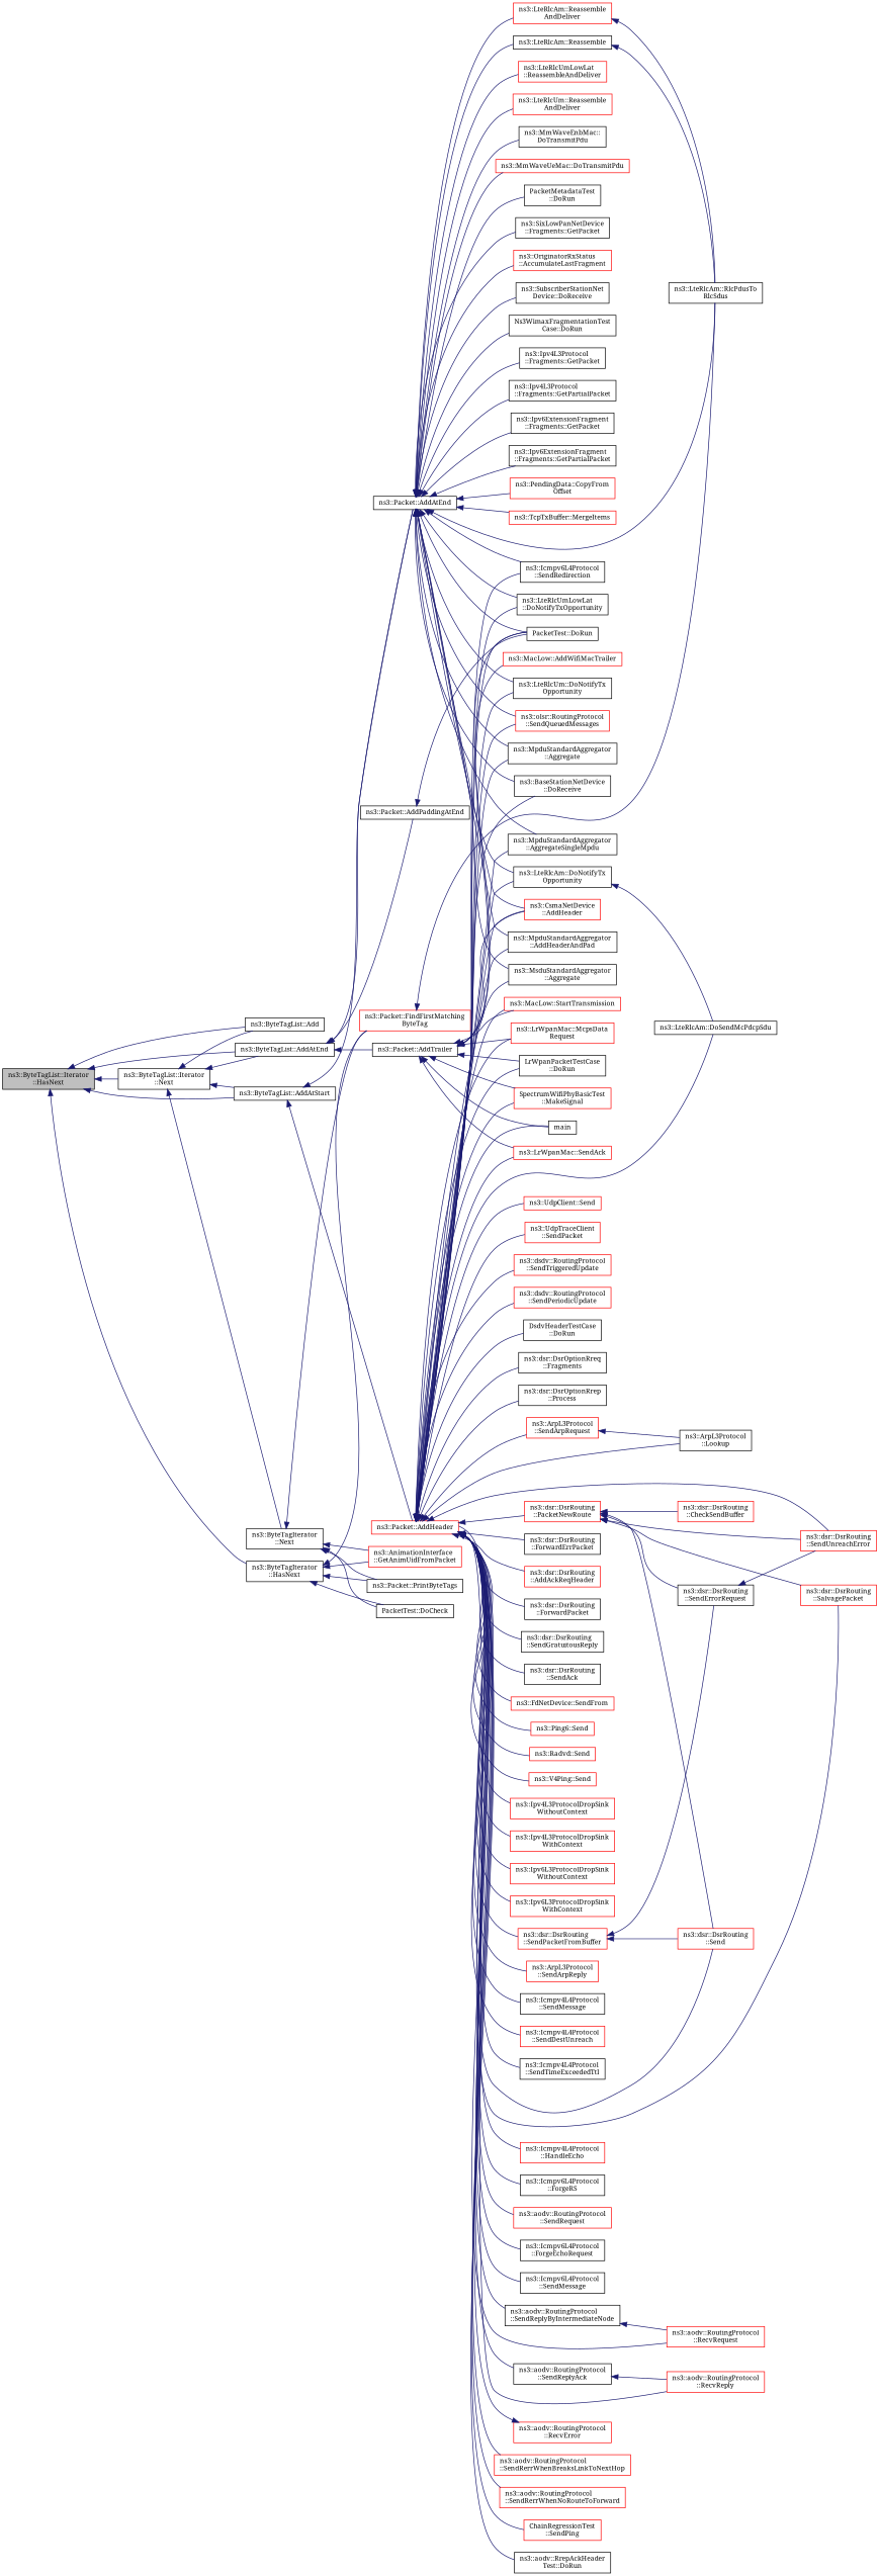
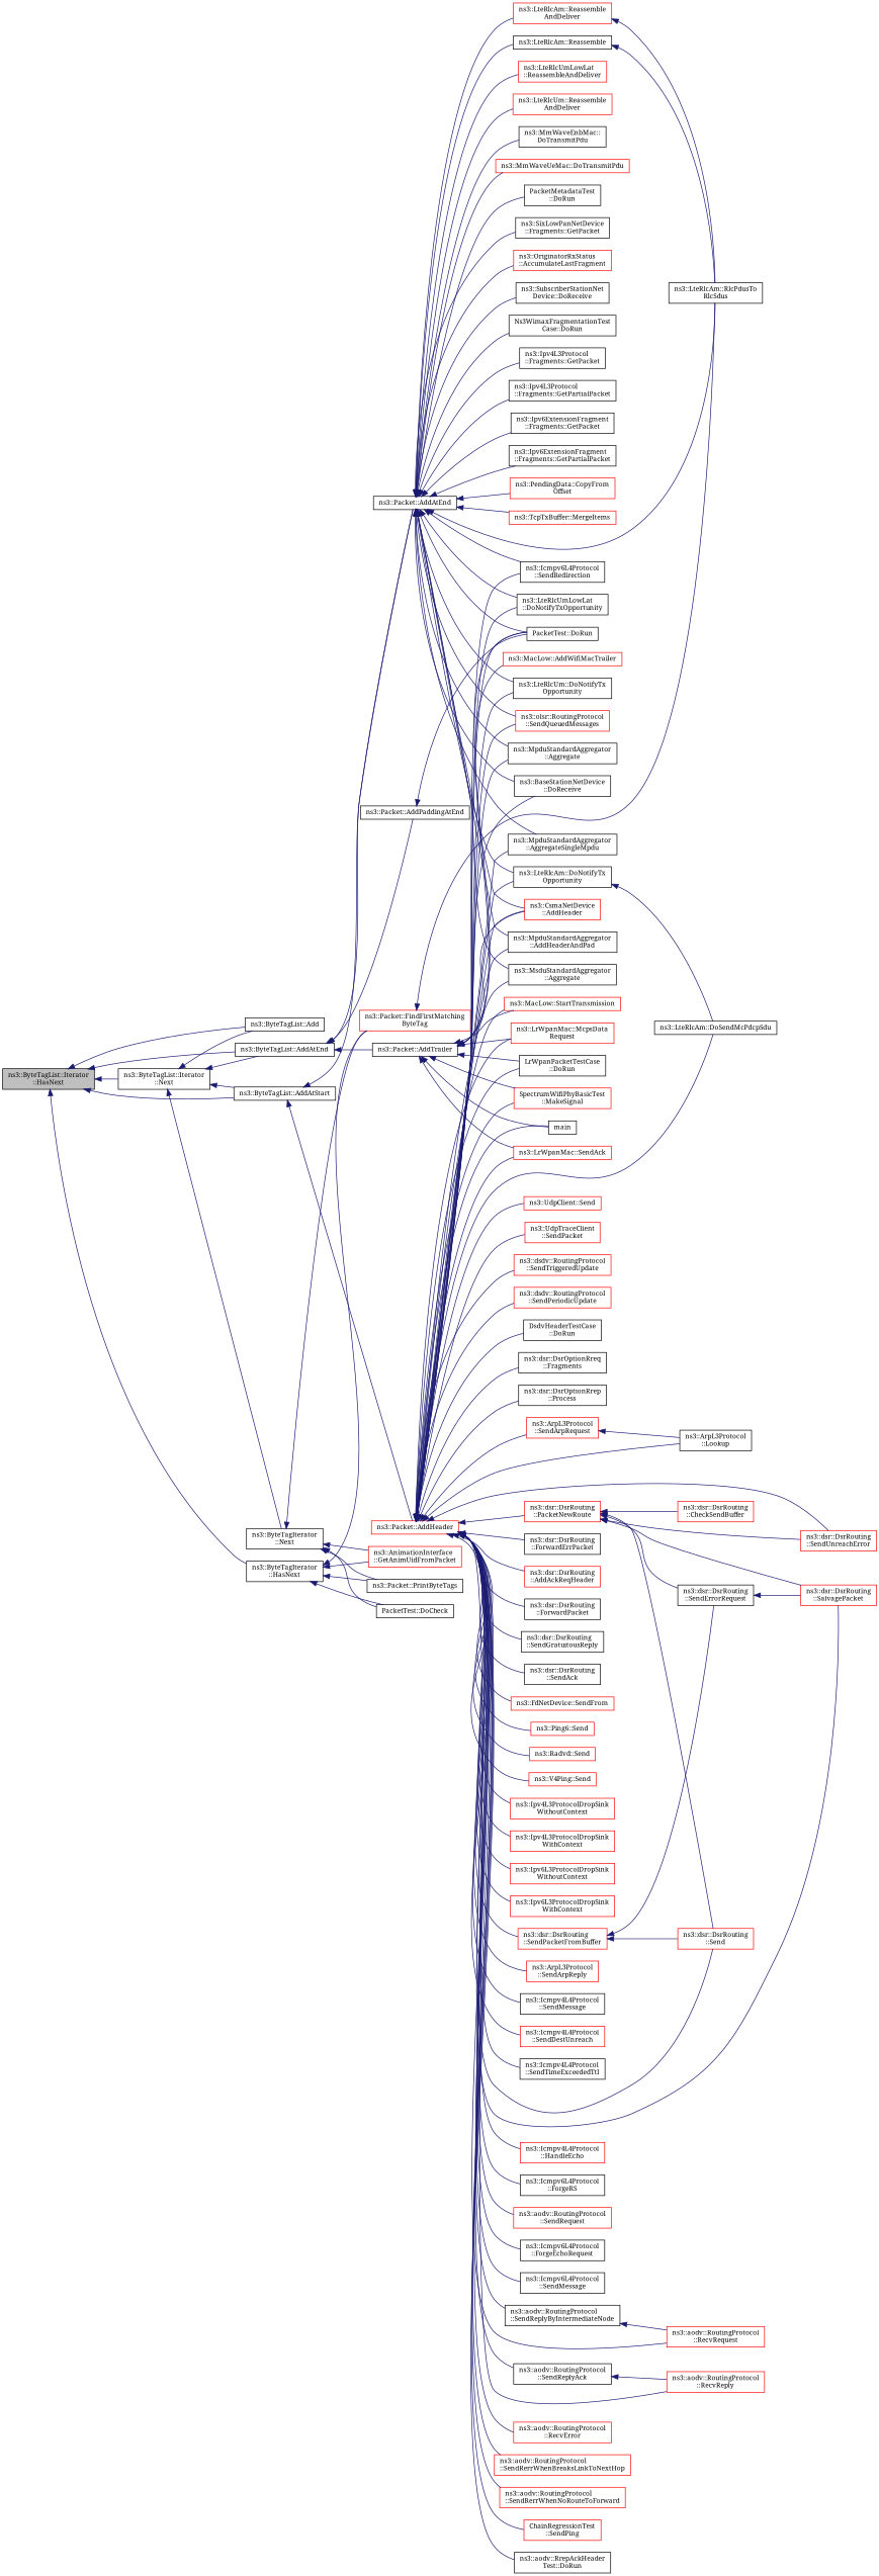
  digraph {
    fontname="Noto Serif"
    rankdir=LR
    node [color=black fillcolor=white fontname="Noto Serif" fontsize=10 shape=record style=filled]
    edge [color=midnightblue dir=back fontname="Noto Serif" fontsize=10 labelfontname=Helvetica labelfontsize=10 style=solid]
    n1 [fillcolor=grey75 fontcolor=black height=0.2 label="ns3::ByteTagList::Iterator\l::HasNext" width=0.4]
    n2 [height=0.2 label="ns3::ByteTagList::Iterator\l::Next" width=0.4]
    n3 [height=0.2 label="ns3::ByteTagList::Add" width=0.4]
    n4 [height=0.2 label="ns3::ByteTagList::AddAtEnd" width=0.4]
    n5 [height=0.2 label="ns3::ByteTagList::AddAtStart" width=0.4]
    n6 [height=0.2 label="ns3::ByteTagIterator\l::HasNext" width=0.4]
    n7 [height=0.2 label="ns3::ByteTagIterator\l::Next" width=0.4]
    n8 [height=0.2 label="ns3::Packet::AddTrailer" width=0.4]
    n9 [height=0.2 label="ns3::Packet::AddAtEnd" width=0.4]
    n10 [height=0.2 label="ns3::Packet::AddPaddingAtEnd" width=0.4]
    n11 [color=red height=0.2 label="ns3::Packet::AddHeader" width=0.4]
    n12 [color=red height=0.2 label="ns3::AnimationInterface\l::GetAnimUidFromPacket" width=0.4]
    n13 [height=0.2 label="ns3::Packet::PrintByteTags" width=0.4]
    n14 [color=red height=0.2 label="ns3::Packet::FindFirstMatching\lByteTag" width=0.4]
    n15 [height=0.2 label="PacketTest::DoCheck" width=0.4]
    n16 [color=red height=0.2 label="ns3::CsmaNetDevice\l::AddHeader" width=0.4]
    n17 [height=0.2 label=main width=0.4]
    n18 [color=red height=0.2 label="ns3::LrWpanMac::McpsData\lRequest" width=0.4]
    n19 [color=red height=0.2 label="ns3::LrWpanMac::SendAck" width=0.4]
    n20 [height=0.2 label="LrWpanPacketTestCase\l::DoRun" width=0.4]
    n21 [height=0.2 label="PacketTest::DoRun" width=0.4]
    n22 [color=red height=0.2 label="ns3::MacLow::StartTransmission" width=0.4]
    n23 [color=red height=0.2 label="ns3::MacLow::AddWifiMacTrailer" width=0.4]
    n24 [color=red height=0.2 label="SpectrumWifiPhyBasicTest\l::MakeSignal" width=0.4]
    n25 [height=0.2 label="ns3::Icmpv6L4Protocol\l::SendRedirection" width=0.4]
    n26 [height=0.2 label="ns3::Ipv4L3Protocol\l::Fragments::GetPacket" width=0.4]
    n27 [height=0.2 label="ns3::Ipv4L3Protocol\l::Fragments::GetPartialPacket" width=0.4]
    n28 [height=0.2 label="ns3::Ipv6ExtensionFragment\l::Fragments::GetPacket" width=0.4]
    n29 [height=0.2 label="ns3::Ipv6ExtensionFragment\l::Fragments::GetPartialPacket" width=0.4]
    n30 [color=red height=0.2 label="ns3::PendingData::CopyFrom\lOffset" width=0.4]
    n31 [color=red height=0.2 label="ns3::TcpTxBuffer::MergeItems" width=0.4]
    n32 [height=0.2 label="ns3::LteRlcAm::DoNotifyTx\lOpportunity" width=0.4]
    n33 [color=red height=0.2 label="ns3::LteRlcAm::Reassemble\lAndDeliver" width=0.4]
    n34 [height=0.2 label="ns3::LteRlcAm::RlcPdusTo\lRlcSdus" width=0.4]
    n35 [height=0.2 label="ns3::LteRlcAm::Reassemble" width=0.4]
    n36 [height=0.2 label="ns3::LteRlcUmLowLat\l::DoNotifyTxOpportunity" width=0.4]
    n37 [color=red height=0.2 label="ns3::LteRlcUmLowLat\l::ReassembleAndDeliver" width=0.4]
    n38 [height=0.2 label="ns3::LteRlcUm::DoNotifyTx\lOpportunity" width=0.4]
    n39 [color=red height=0.2 label="ns3::LteRlcUm::Reassemble\lAndDeliver" width=0.4]
    n40 [height=0.2 label="ns3::MmWaveEnbMac::\lDoTransmitPdu" width=0.4]
    n41 [color=red height=0.2 label="ns3::MmWaveUeMac::DoTransmitPdu" width=0.4]
    n42 [height=0.2 label="PacketMetadataTest\l::DoRun" width=0.4]
    n43 [color=red height=0.2 label="ns3::olsr::RoutingProtocol\l::SendQueuedMessages" width=0.4]
    n44 [height=0.2 label="ns3::SixLowPanNetDevice\l::Fragments::GetPacket" width=0.4]
    n45 [color=red height=0.2 label="ns3::OriginatorRxStatus\l::AccumulateLastFragment" width=0.4]
    n46 [height=0.2 label="ns3::MpduStandardAggregator\l::Aggregate" width=0.4]
    n47 [height=0.2 label="ns3::MpduStandardAggregator\l::AggregateSingleMpdu" width=0.4]
    n48 [height=0.2 label="ns3::MpduStandardAggregator\l::AddHeaderAndPad" width=0.4]
    n49 [height=0.2 label="ns3::MsduStandardAggregator\l::Aggregate" width=0.4]
    n50 [height=0.2 label="ns3::BaseStationNetDevice\l::DoReceive" width=0.4]
    n51 [height=0.2 label="ns3::SubscriberStationNet\lDevice::DoReceive" width=0.4]
    n52 [height=0.2 label="Ns3WimaxFragmentationTest\lCase::DoRun" width=0.4]
    n53 [height=0.2 label="ns3::LteRlcAm::DoSendMcPdcpSdu" width=0.4]
    n54 [color=red height=0.2 label="ns3::aodv::RoutingProtocol\l::SendRequest" width=0.4]
    n55 [color=red height=0.2 label="ns3::aodv::RoutingProtocol\l::RecvRequest" width=0.4]
    n56 [height=0.2 label="ns3::aodv::RoutingProtocol\l::SendReplyByIntermediateNode" width=0.4]
    n57 [height=0.2 label="ns3::aodv::RoutingProtocol\l::SendReplyAck" width=0.4]
    n58 [color=red height=0.2 label="ns3::aodv::RoutingProtocol\l::RecvReply" width=0.4]
    n59 [color=red height=0.2 label="ns3::aodv::RoutingProtocol\l::RecvError" width=0.4]
    n60 [color=red height=0.2 label="ns3::aodv::RoutingProtocol\l::SendRerrWhenBreaksLinkToNextHop" width=0.4]
    n61 [color=red height=0.2 label="ns3::aodv::RoutingProtocol\l::SendRerrWhenNoRouteToForward" width=0.4]
    n62 [color=red height=0.2 label="ChainRegressionTest\l::SendPing" width=0.4]
    n63 [height=0.2 label="ns3::aodv::RrepAckHeader\lTest::DoRun" width=0.4]
    n64 [color=red height=0.2 label="ns3::UdpClient::Send" width=0.4]
    n65 [color=red height=0.2 label="ns3::UdpTraceClient\l::SendPacket" width=0.4]
    n66 [color=red height=0.2 label="ns3::dsdv::RoutingProtocol\l::SendTriggeredUpdate" width=0.4]
    n67 [color=red height=0.2 label="ns3::dsdv::RoutingProtocol\l::SendPeriodicUpdate" width=0.4]
    n68 [height=0.2 label="DsdvHeaderTestCase\l::DoRun" width=0.4]
    n69 [height=0.2 label="ns3::dsr::DsrOptionRreq\l::Fragments" width=0.4]
    n70 [height=0.2 label="ns3::dsr::DsrOptionRrep\l::Process" width=0.4]
    n71 [color=red height=0.2 label="ns3::dsr::DsrRouting\l::PacketNewRoute" width=0.4]
    n72 [color=red height=0.2 label="ns3::dsr::DsrRouting\l::SendUnreachError" width=0.4]
    n73 [color=red height=0.2 label="ns3::dsr::DsrRouting\l::Send" width=0.4]
    n74 [color=red height=0.2 label="ns3::dsr::DsrRouting\l::SalvagePacket" width=0.4]
    n75 [height=0.2 label="ns3::dsr::DsrRouting\l::ForwardErrPacket" width=0.4]
    n76 [color=red height=0.2 label="ns3::dsr::DsrRouting\l::AddAckReqHeader" width=0.4]
    n77 [color=red height=0.2 label="ns3::dsr::DsrRouting\l::SendPacketFromBuffer" width=0.4]
    n78 [height=0.2 label="ns3::dsr::DsrRouting\l::ForwardPacket" width=0.4]
    n79 [height=0.2 label="ns3::dsr::DsrRouting\l::SendGratuitousReply" width=0.4]
    n80 [height=0.2 label="ns3::dsr::DsrRouting\l::SendAck" width=0.4]
    n81 [color=red height=0.2 label="ns3::FdNetDevice::SendFrom" width=0.4]
    n82 [color=red height=0.2 label="ns3::Ping6::Send" width=0.4]
    n83 [color=red height=0.2 label="ns3::Radvd::Send" width=0.4]
    n84 [color=red height=0.2 label="ns3::V4Ping::Send" width=0.4]
    n85 [color=red height=0.2 label="ns3::Ipv4L3ProtocolDropSink\lWithoutContext" width=0.4]
    n86 [color=red height=0.2 label="ns3::Ipv4L3ProtocolDropSink\lWithContext" width=0.4]
    n87 [color=red height=0.2 label="ns3::Ipv6L3ProtocolDropSink\lWithoutContext" width=0.4]
    n88 [color=red height=0.2 label="ns3::Ipv6L3ProtocolDropSink\lWithContext" width=0.4]
    n89 [height=0.2 label="ns3::ArpL3Protocol\l::Lookup" width=0.4]
    n90 [color=red height=0.2 label="ns3::ArpL3Protocol\l::SendArpRequest" width=0.4]
    n91 [color=red height=0.2 label="ns3::ArpL3Protocol\l::SendArpReply" width=0.4]
    n92 [height=0.2 label="ns3::Icmpv4L4Protocol\l::SendMessage" width=0.4]
    n93 [color=red height=0.2 label="ns3::Icmpv4L4Protocol\l::SendDestUnreach" width=0.4]
    n94 [height=0.2 label="ns3::Icmpv4L4Protocol\l::SendTimeExceededTtl" width=0.4]
    n95 [color=red height=0.2 label="ns3::Icmpv4L4Protocol\l::HandleEcho" width=0.4]
    n96 [height=0.2 label="ns3::Icmpv6L4Protocol\l::ForgeRS" width=0.4]
    n97 [height=0.2 label="ns3::Icmpv6L4Protocol\l::ForgeEchoRequest" width=0.4]
    n98 [height=0.2 label="ns3::Icmpv6L4Protocol\l::SendMessage" width=0.4]
    n99 [color=red height=0.2 label="ns3::dsr::DsrRouting\l::CheckSendBuffer" width=0.4]
    n100 [height=0.2 label="ns3::dsr::DsrRouting\l::SendErrorRequest" width=0.4]
    n1 -> n2
    n1 -> n3
    n1 -> n4
    n1 -> n5
    n1 -> n6
    n2 -> n3
    n2 -> n4
    n2 -> n5
    n2 -> n7
    n4 -> n8
    n4 -> n9
    n4 -> n10
    n5 -> n9
    n5 -> n11
    n6 -> n12
    n6 -> n13
    n6 -> n14
    n6 -> n15
    n7 -> n12
    n7 -> n13
    n7 -> n14
    n7 -> n15
    n8 -> n16
    n8 -> n17
    n8 -> n18
    n8 -> n19
    n8 -> n20
    n8 -> n21
    n8 -> n22
    n8 -> n23
    n8 -> n24
    n9 -> n16
    n9 -> n21
    n9 -> n25
    n9 -> n26
    n9 -> n27
    n9 -> n28
    n9 -> n29
    n9 -> n30
    n9 -> n31
    n9 -> n32
    n9 -> n33
    n9 -> n34
    n9 -> n35
    n9 -> n36
    n9 -> n37
    n9 -> n38
    n9 -> n39
    n9 -> n40
    n9 -> n41
    n9 -> n42
    n9 -> n43
    n9 -> n44
    n9 -> n45
    n9 -> n46
    n9 -> n47
    n9 -> n48
    n9 -> n49
    n9 -> n50
    n9 -> n51
    n9 -> n52
    n10 -> n21
    n11 -> n16
    n11 -> n17
    n11 -> n18
    n11 -> n19
    n11 -> n20
    n11 -> n21
    n11 -> n22
    n11 -> n24
    n11 -> n25
    n11 -> n32
    n11 -> n36
    n11 -> n38
    n11 -> n43
    n11 -> n46
    n11 -> n47
    n11 -> n48
    n11 -> n49
    n11 -> n50
    n11 -> n53
    n11 -> n54
    n11 -> n55
    n11 -> n56
    n11 -> n57
    n11 -> n58
-   n59 -> n11
+   n11 -> n59
    n11 -> n60
    n11 -> n61
    n11 -> n62
    n11 -> n63
    n11 -> n64
    n11 -> n65
    n11 -> n66
    n11 -> n67
    n11 -> n68
    n11 -> n69
    n11 -> n70
    n11 -> n71
    n11 -> n72
    n11 -> n73
    n11 -> n74
    n11 -> n75
    n11 -> n76
    n11 -> n77
    n11 -> n78
    n11 -> n79
    n11 -> n80
    n11 -> n81
    n11 -> n82
    n11 -> n83
    n11 -> n84
    n11 -> n85
    n11 -> n86
    n11 -> n87
    n11 -> n88
    n11 -> n89
    n11 -> n90
    n11 -> n91
    n11 -> n92
    n11 -> n93
    n11 -> n94
    n11 -> n95
    n11 -> n96
    n11 -> n97
    n11 -> n98
    n14 -> n34
    n32 -> n53
    n33 -> n34
    n35 -> n34
    n56 -> n55
    n57 -> n58
    n71 -> n72
    n71 -> n73
    n71 -> n74
    n71 -> n99
    n71 -> n100
    n77 -> n73
    n77 -> n100
    n90 -> n89
-   n100 -> n72
+   n100 -> n74
  }
